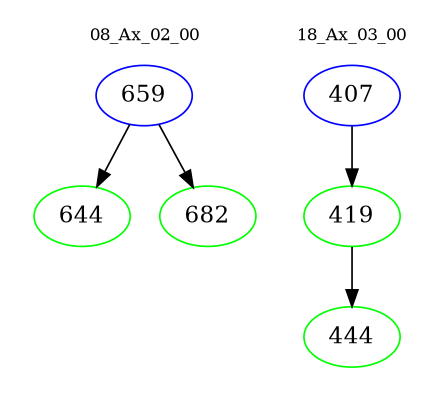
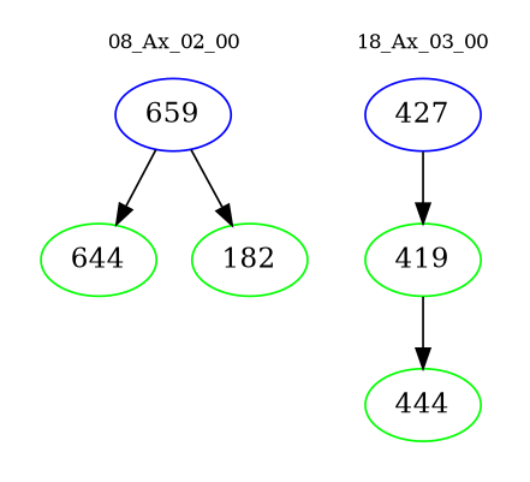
  digraph {
    node [color=green]
    edge [color=black]
    n1 [color=blue label=659]
    n2 [label=644]
-   n3 [label=682]
-   n4 [color=blue label=407]
+   n3 [label=182]
+   n4 [color=blue label=427]
    n5 [label=419]
    n6 [label=444]
    subgraph cluster_1 {
      color=white
      fontsize=10
      label="08_Ax_02_00"
      n1
      n2
      n3
    }
    subgraph cluster_2 {
      color=white
      fontsize=10
      label="18_Ax_03_00"
      n4
      n5
      n6
    }
    n1 -> n2
    n1 -> n3
    n4 -> n5
    n5 -> n6
  }
